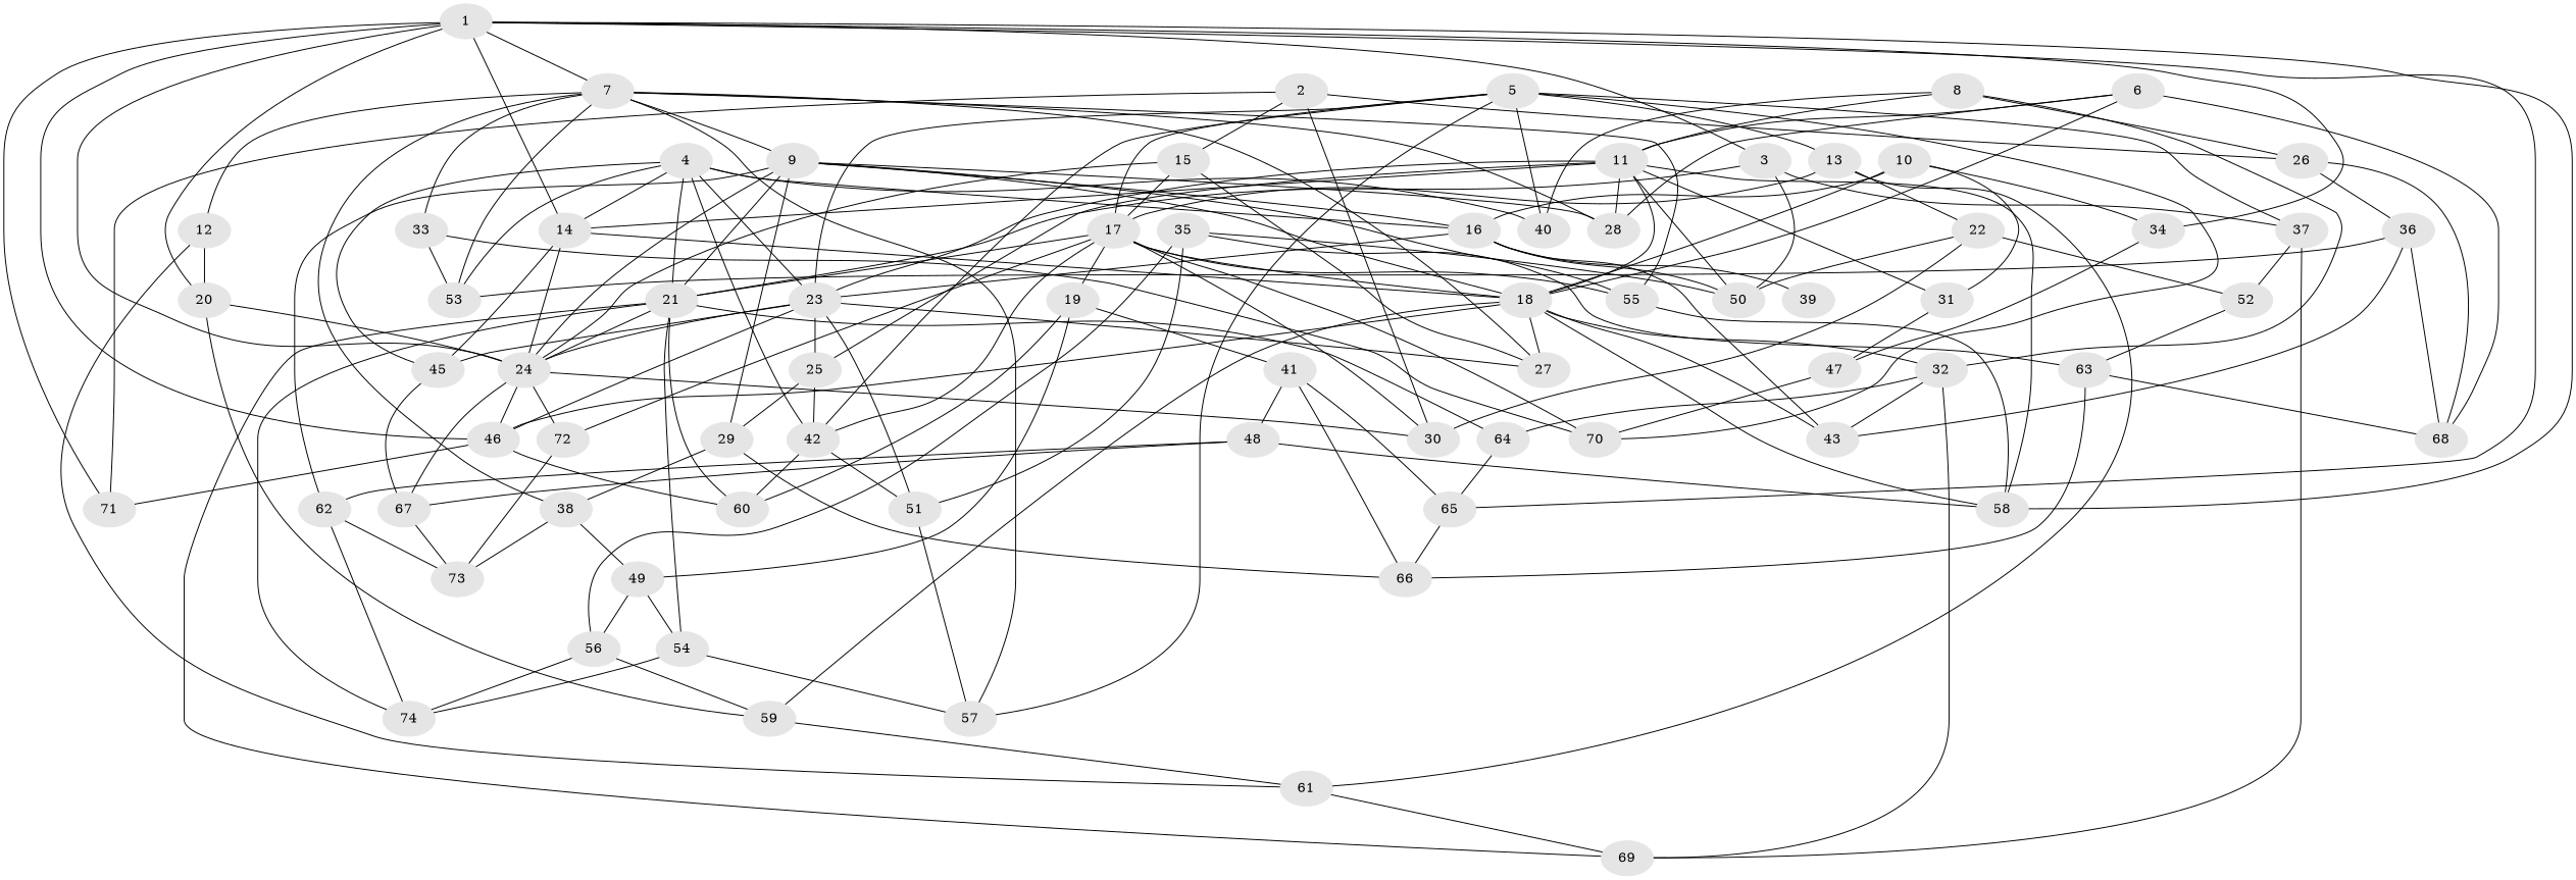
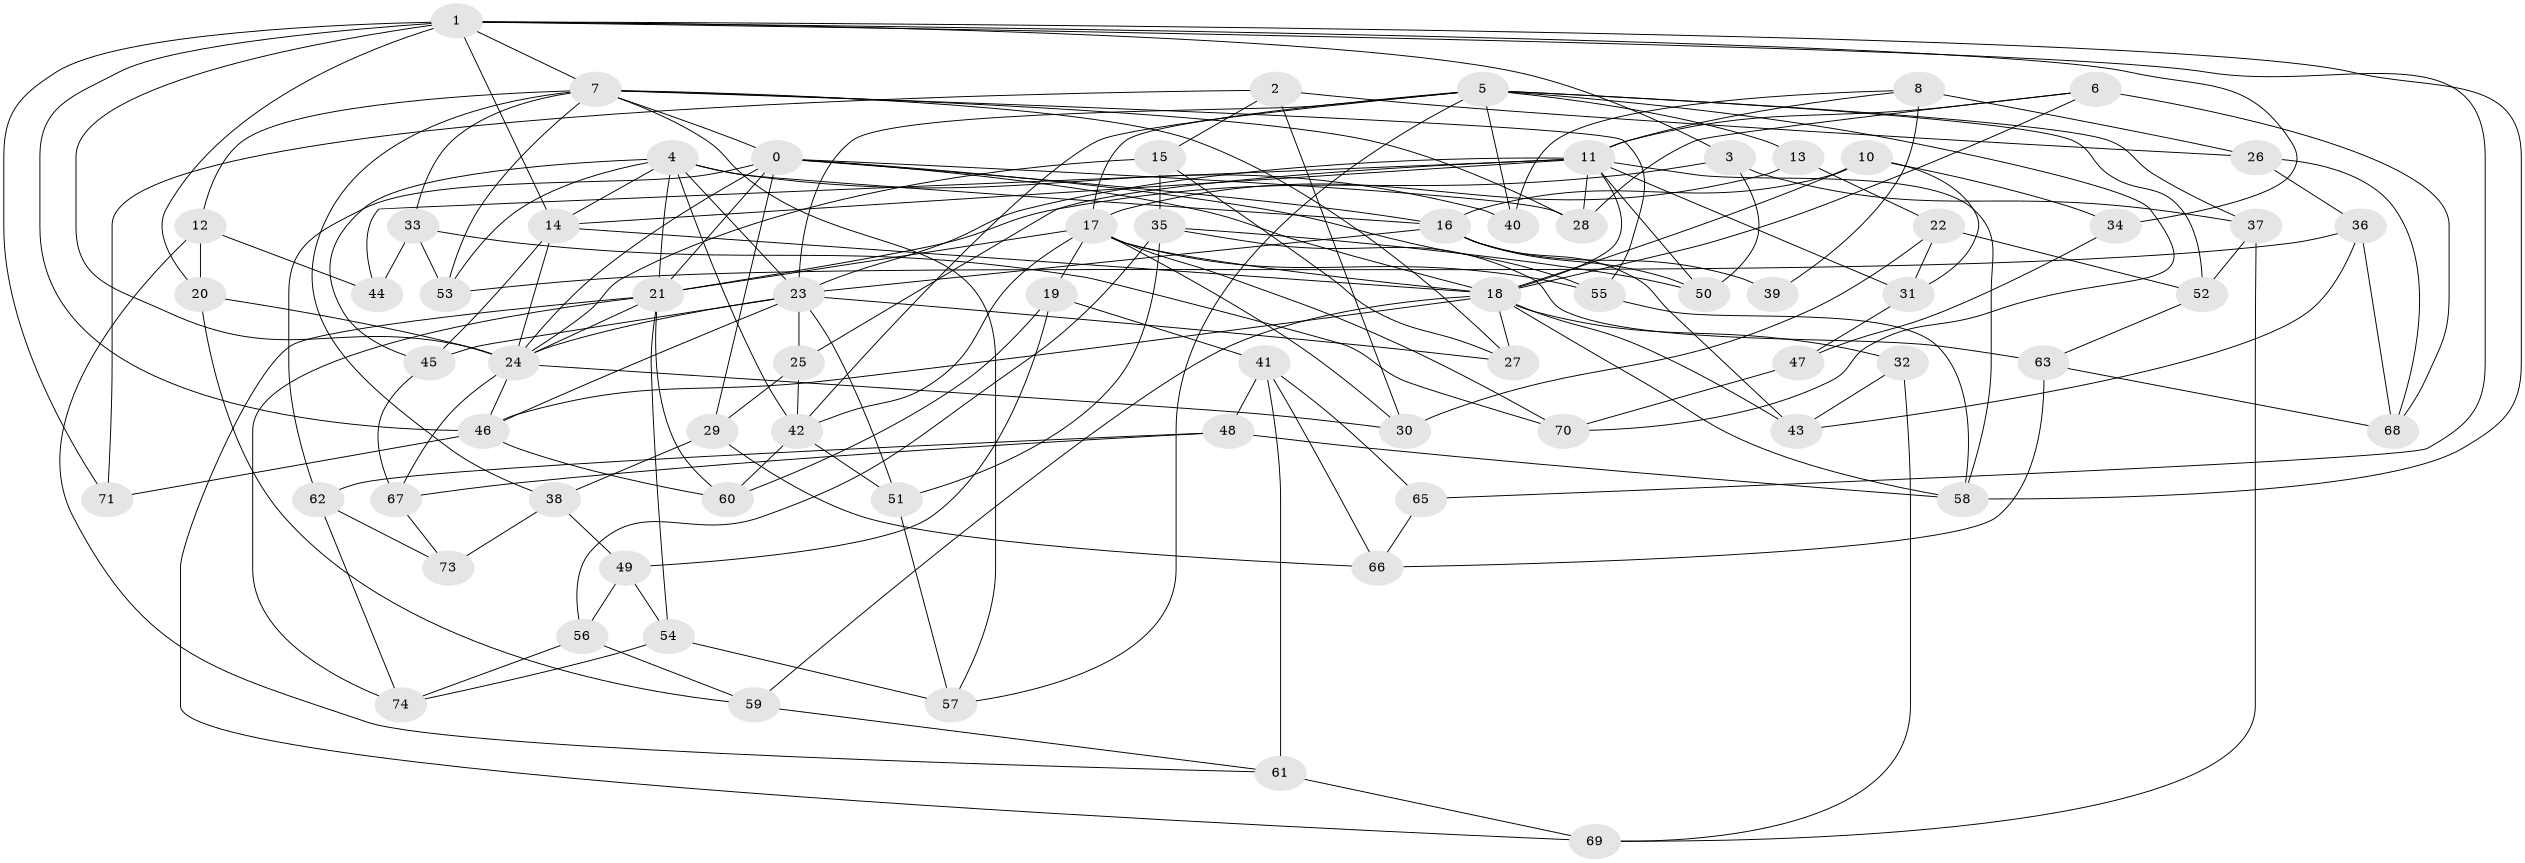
  graph {
    node [color=gray90 style=filled]
    edge [weight=1.0]
    1
    3
    7
    14
    20
    24
    34
    46
    65
    71
    58
    21
    37
    50
    53
    57
    28
-   9
+   9 [label=0]
    12
    27
    33
    38
    55
    45
    18
    59
    30
-   72
    67
    47
    60
-   64
    66
    2
    15
    26
    17
    68
    36
    54
    69
    74
    52
    4
    16
    23
    40
    42
    39
    43
    25
    51
    5
    13
    70
    61
    22
    19
    63
    6
    11
    31
+   44
    32
    29
    62
    49
    73
    8
    10
    41
    48
    56
    35
    1 -- 3
    1 -- 7
    1 -- 14
    1 -- 20
    1 -- 24
    1 -- 34 [weight=2.0]
    1 -- 46
    1 -- 65
    1 -- 71 [weight=2.0]
    1 -- 58
    3 -- 21
    3 -- 37
    3 -- 50
    7 -- 53
    7 -- 57
    7 -- 28
    7 -- 9
    7 -- 12
    7 -- 27
    7 -- 33
    7 -- 38
    7 -- 55
    14 -- 24
    14 -- 45
    14 -- 18
    20 -- 24
    20 -- 59
    24 -- 46
    24 -- 30
-   24 -- 72
    24 -- 67
    34 -- 47
    46 -- 71
    46 -- 60
    65 -- 66
    21 -- 24
    21 -- 60
-   21 -- 64
    21 -- 54
    21 -- 69
    21 -- 74
    37 -- 69
    37 -- 52
    9 -- 24
    9 -- 21
    9 -- 28
    9 -- 55
    9 -- 18
    9 -- 16 [weight=2.0]
    9 -- 29
    9 -- 62
    12 -- 20
    12 -- 61
+   12 -- 44
    33 -- 53
    33 -- 70
+   33 -- 44
    38 -- 49
    38 -- 73
    55 -- 58
    45 -- 67
    18 -- 46
    18 -- 58
    18 -- 27
    18 -- 59
    18 -- 43
    18 -- 32
    59 -- 61
-   72 -- 73
    67 -- 73
    47 -- 70
-   64 -- 65
    2 -- 71
    2 -- 30
    2 -- 15
    2 -- 26
    15 -- 24
    15 -- 27
-   15 -- 17
+   15 -- 35
    26 -- 68
    26 -- 36
    17 -- 21
    17 -- 55
    17 -- 18
    17 -- 30
-   17 -- 72 [weight=2.0]
    17 -- 42
    17 -- 70
    17 -- 19
    36 -- 53
    36 -- 68
    36 -- 43
    54 -- 57
    54 -- 74
    52 -- 63
    4 -- 14
    4 -- 21
    4 -- 53
    4 -- 45
    4 -- 16 [weight=2.0]
    4 -- 23
    4 -- 40 [weight=2.0]
    4 -- 42 [weight=3.0]
    16 -- 50
    16 -- 23
    16 -- 39 [weight=2.0]
    16 -- 43
    23 -- 24 [weight=2.0]
    23 -- 46
    23 -- 27
    23 -- 45
    23 -- 25
    23 -- 51
    42 -- 60
    42 -- 51
    25 -- 42
    25 -- 29
    51 -- 57
    5 -- 37
    5 -- 57
    5 -- 17
+   5 -- 52
    5 -- 23 [weight=2.0]
    5 -- 40
    5 -- 42
    5 -- 13
    5 -- 70
    13 -- 17
-   13 -- 61
+   41 -- 61
    13 -- 22
    61 -- 69
    22 -- 30
    22 -- 52
-   22 -- 50
+   22 -- 31
    19 -- 60
    19 -- 49
    19 -- 41
    63 -- 66
    63 -- 68
    6 -- 28
    6 -- 18
    6 -- 68
    6 -- 11
    11 -- 14
    11 -- 58
    11 -- 50
    11 -- 28
    11 -- 18
    11 -- 23
    11 -- 25
    11 -- 31
+   11 -- 44 [weight=2.0]
    31 -- 47
-   32 -- 64
    32 -- 69
    32 -- 43
    29 -- 38
    29 -- 66
    62 -- 74
    62 -- 73
    49 -- 54
    49 -- 56
    8 -- 26
    8 -- 40
-   8 -- 32
+   8 -- 39
    8 -- 11
    10 -- 34
    10 -- 18
    10 -- 16
    10 -- 31
    41 -- 65
    41 -- 66
    41 -- 48
    48 -- 58
    48 -- 67
    48 -- 62
    56 -- 59
    56 -- 74
    35 -- 50
    35 -- 51
    35 -- 63
    35 -- 56
  }
